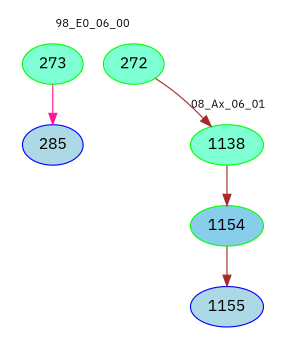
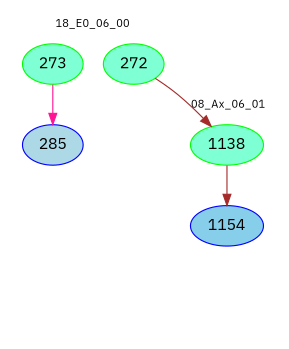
  digraph {
    fontname="IBM Plex Sans"
    node [color=green fillcolor=aquamarine fontname="IBM Plex Sans" style=filled]
    edge [color=brown fontname="IBM Plex Sans"]
    n1 [label=1138]
-   n2 [fillcolor=skyblue label=1154]
-   n3 [color=blue fillcolor=lightblue label=1155]
+   n2 [color=blue fillcolor=skyblue label=1154]
    n4 [label=272]
    n5 [label=273]
    n6 [color=blue fillcolor=lightblue label=285]
    subgraph cluster_1 {
      color=white
      fontsize=10
      label="08_Ax_06_01"
      n1
      n2
-     n3
    }
    subgraph cluster_2 {
      color=white
      fontsize=10
-     label="98_E0_06_00"
+     label="18_E0_06_00"
      n4
      n5
      n6
    }
    n1 -> n2
-   n2 -> n3
    n4 -> n1
    n5 -> n6 [color=deeppink]
  }
